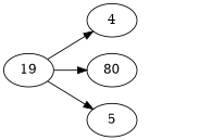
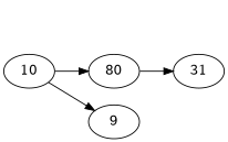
  digraph {
    rankdir=LR
-   n1 [label=19]
-   n2 [label=4]
+   n1 [label=10]
    n3 [label=80]
-   n4 [label=5]
-   n1 -> n2
+   n4 [label=9]
+   n5 [label=31]
    n1 -> n3
    n1 -> n4
+   n3 -> n5
  }
